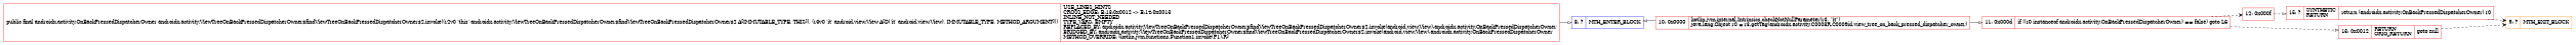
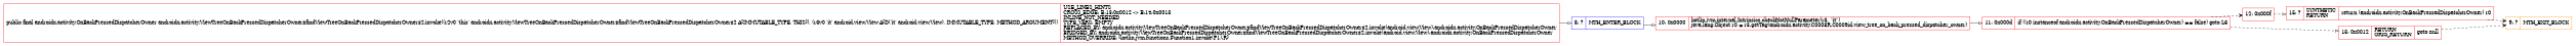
  digraph {
    rankdir=LR
    node [color=red shape=record]
    edge [arrowhead=onormal style=dashed]
    n1 [color=blue label="{8\:\ ?|MTH_ENTER_BLOCK\l}"]
    n2 [label="{10\:\ 0x0000|kotlin.jvm.internal.Intrinsics.checkNotNullParameter(r3, \"it\")\ljava.lang.Object r0 = r3.getTag(androidx.activity.C0008R.C0009id.view_tree_on_back_pressed_dispatcher_owner)\l}"]
    n3 [label="{11\:\ 0x000d|if ((r0 instanceof androidx.activity.OnBackPressedDispatcherOwner) == false) goto L6\l}"]
    n4 [label="{12\:\ 0x000f}"]
    n5 [label="{13\:\ 0x0012|RETURN\lORIG_RETURN\l|goto null\l}"]
    n6 [label="{15\:\ ?|SYNTHETIC\lRETURN\l|return (androidx.activity.OnBackPressedDispatcherOwner) r0\l}"]
    n7 [color=darkorange label="{9\:\ ?|MTH_EXIT_BLOCK\l}"]
    n8 [label="{public final androidx.activity.OnBackPressedDispatcherOwner androidx.activity.ViewTreeOnBackPressedDispatcherOwner$findViewTreeOnBackPressedDispatcherOwner$2.invoke((r2v0 'this' androidx.activity.ViewTreeOnBackPressedDispatcherOwner$findViewTreeOnBackPressedDispatcherOwner$2 A[IMMUTABLE_TYPE, THIS]), (r3v0 'it' android.view.View A[D('it' android.view.View), IMMUTABLE_TYPE, METHOD_ARGUMENT]))  | USE_LINES_HINTS\lCROSS_EDGE: B:13:0x0012 \-\> B:14:0x0013\lINLINE_NOT_NEEDED\lTYPE_VARS: EMPTY\lREPLACED_BY: androidx.activity.ViewTreeOnBackPressedDispatcherOwner$findViewTreeOnBackPressedDispatcherOwner$2.invoke(android.view.View):androidx.activity.OnBackPressedDispatcherOwner\lBRIDGED_BY: androidx.activity.ViewTreeOnBackPressedDispatcherOwner$findViewTreeOnBackPressedDispatcherOwner$2.invoke(android.view.View):androidx.activity.OnBackPressedDispatcherOwner\lMETHOD_OVERRIDE: [kotlin.jvm.functions.Function1.invoke(P1):R]\l}"]
-   n2 -> n1 [style=solid]
+   n1 -> n2 [style=solid]
    n2 -> n3 [style=solid]
    n3 -> n4 [arrowhead=vee]
    n3 -> n5
    n4 -> n6
    n5 -> n7 [arrowhead=vee]
    n6 -> n7 [arrowhead=vee]
    n8 -> n1 [style=solid]
  }
